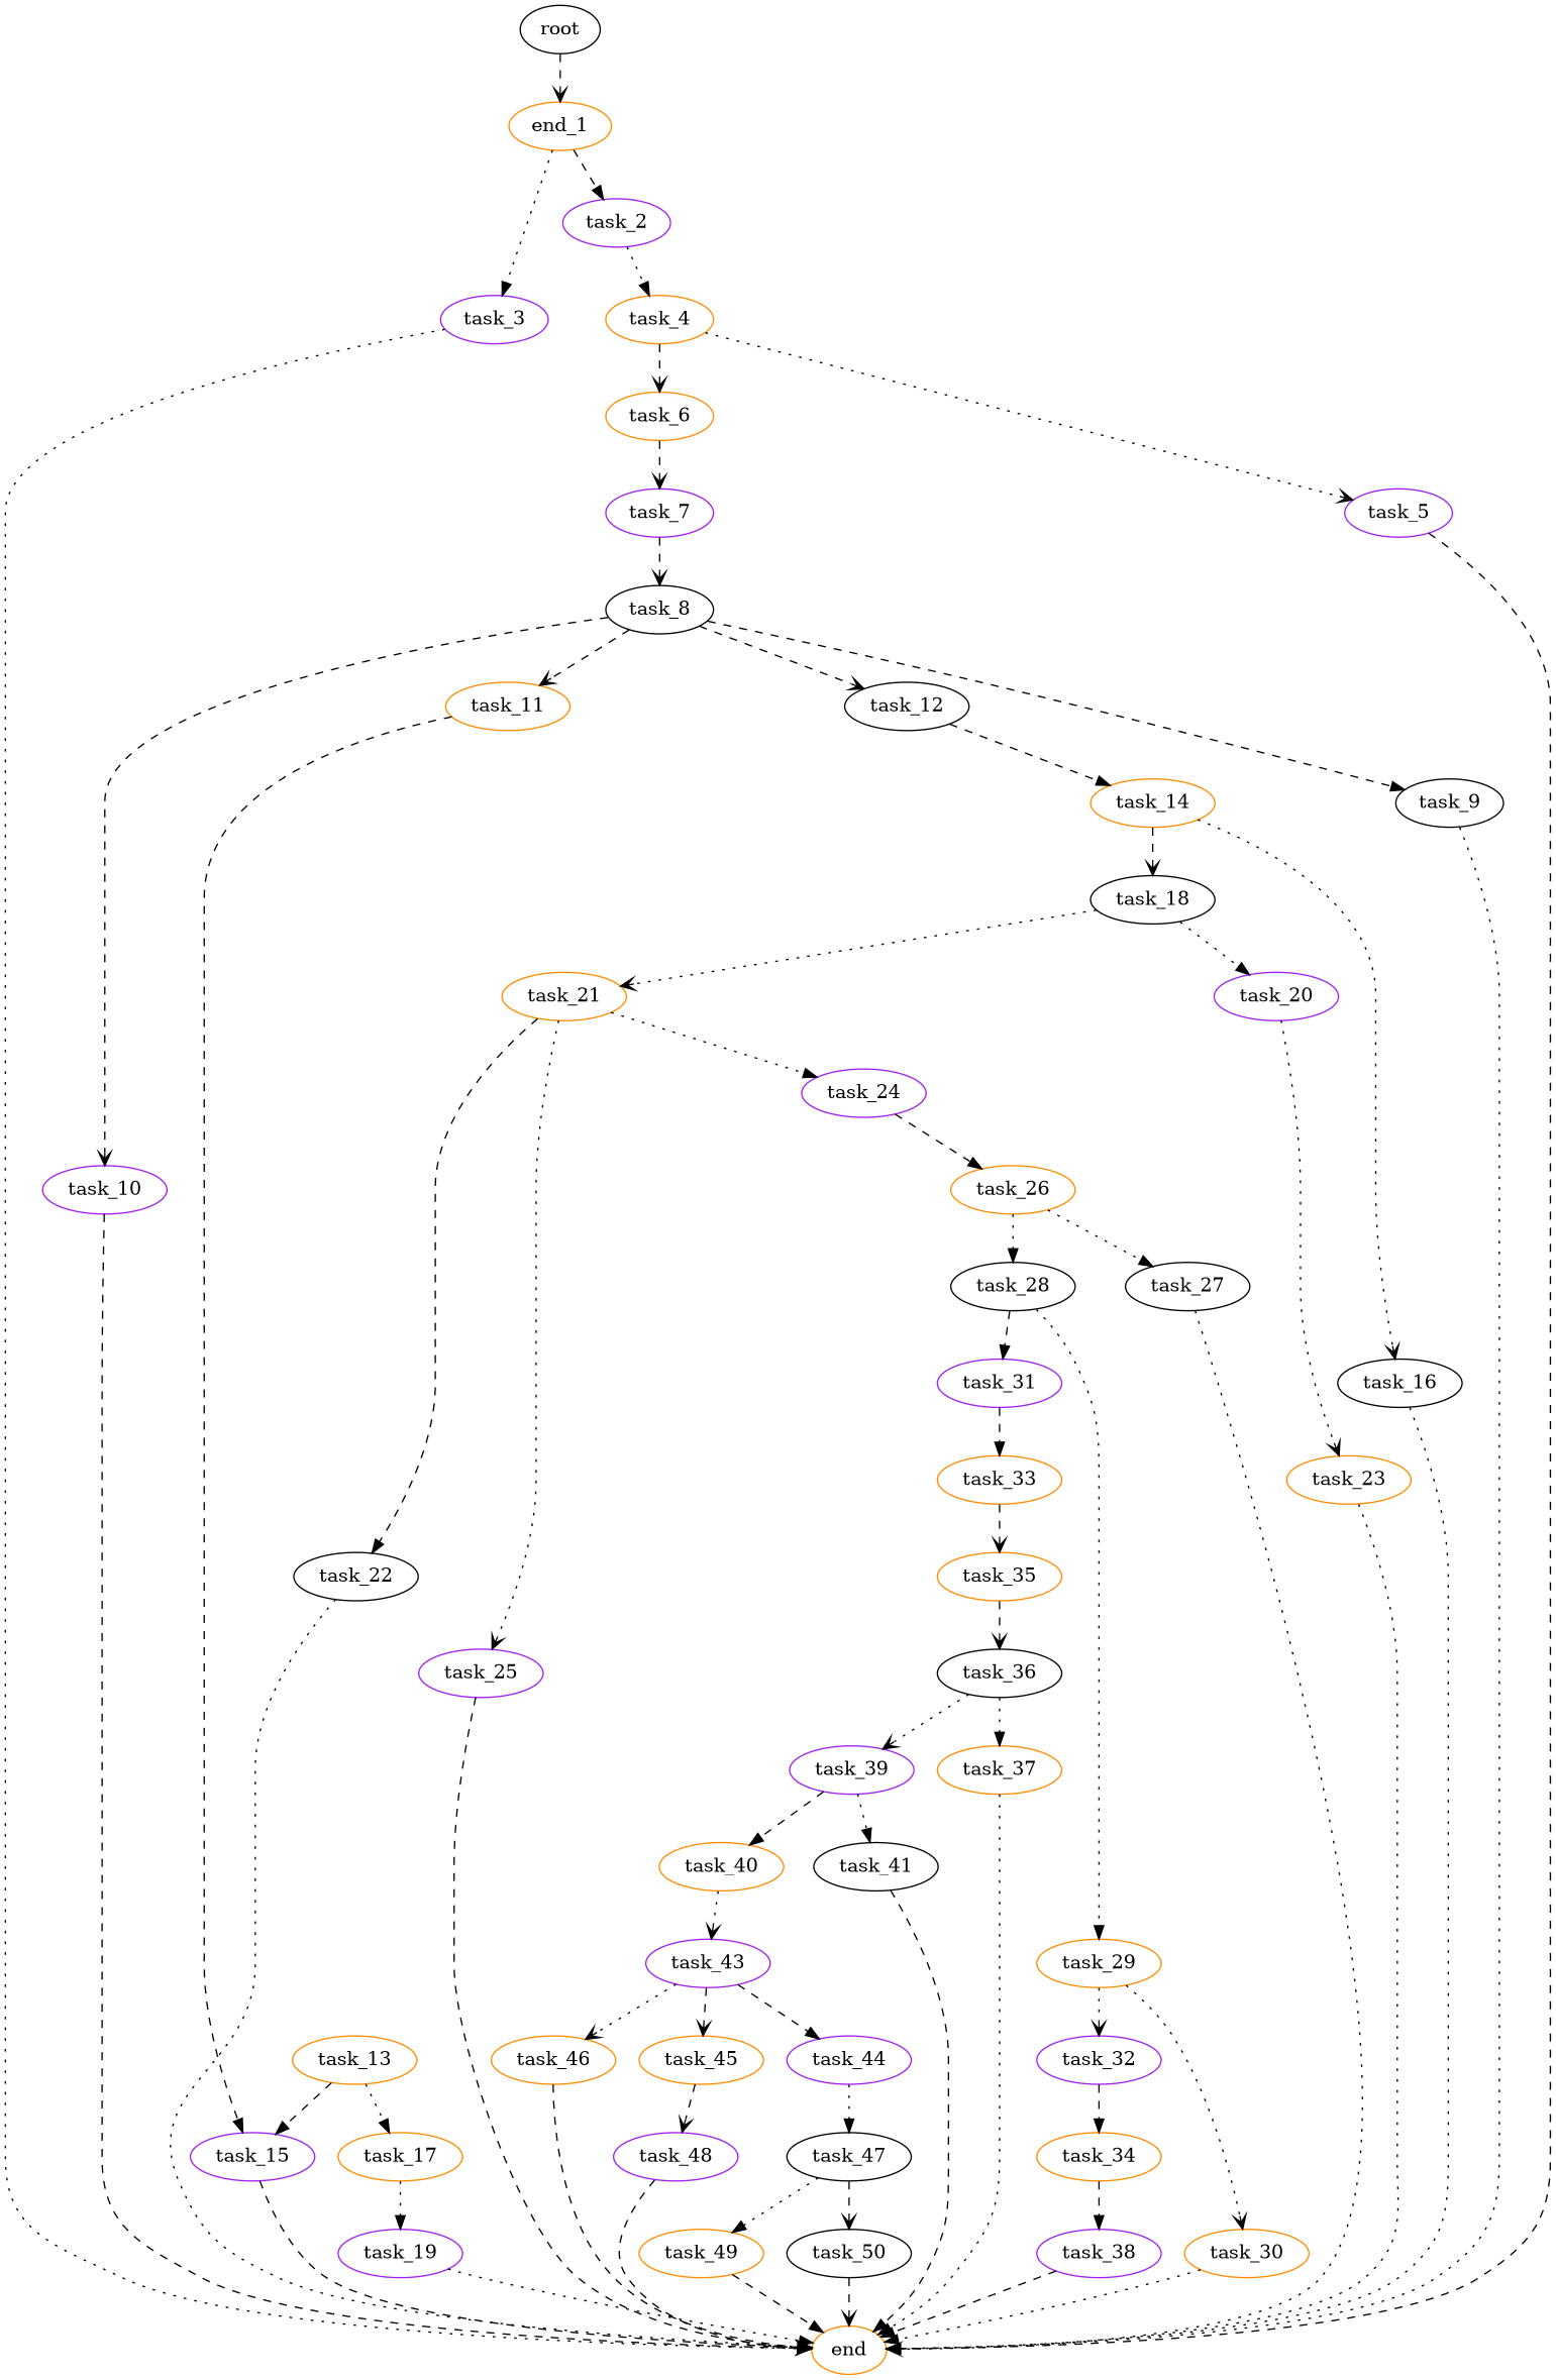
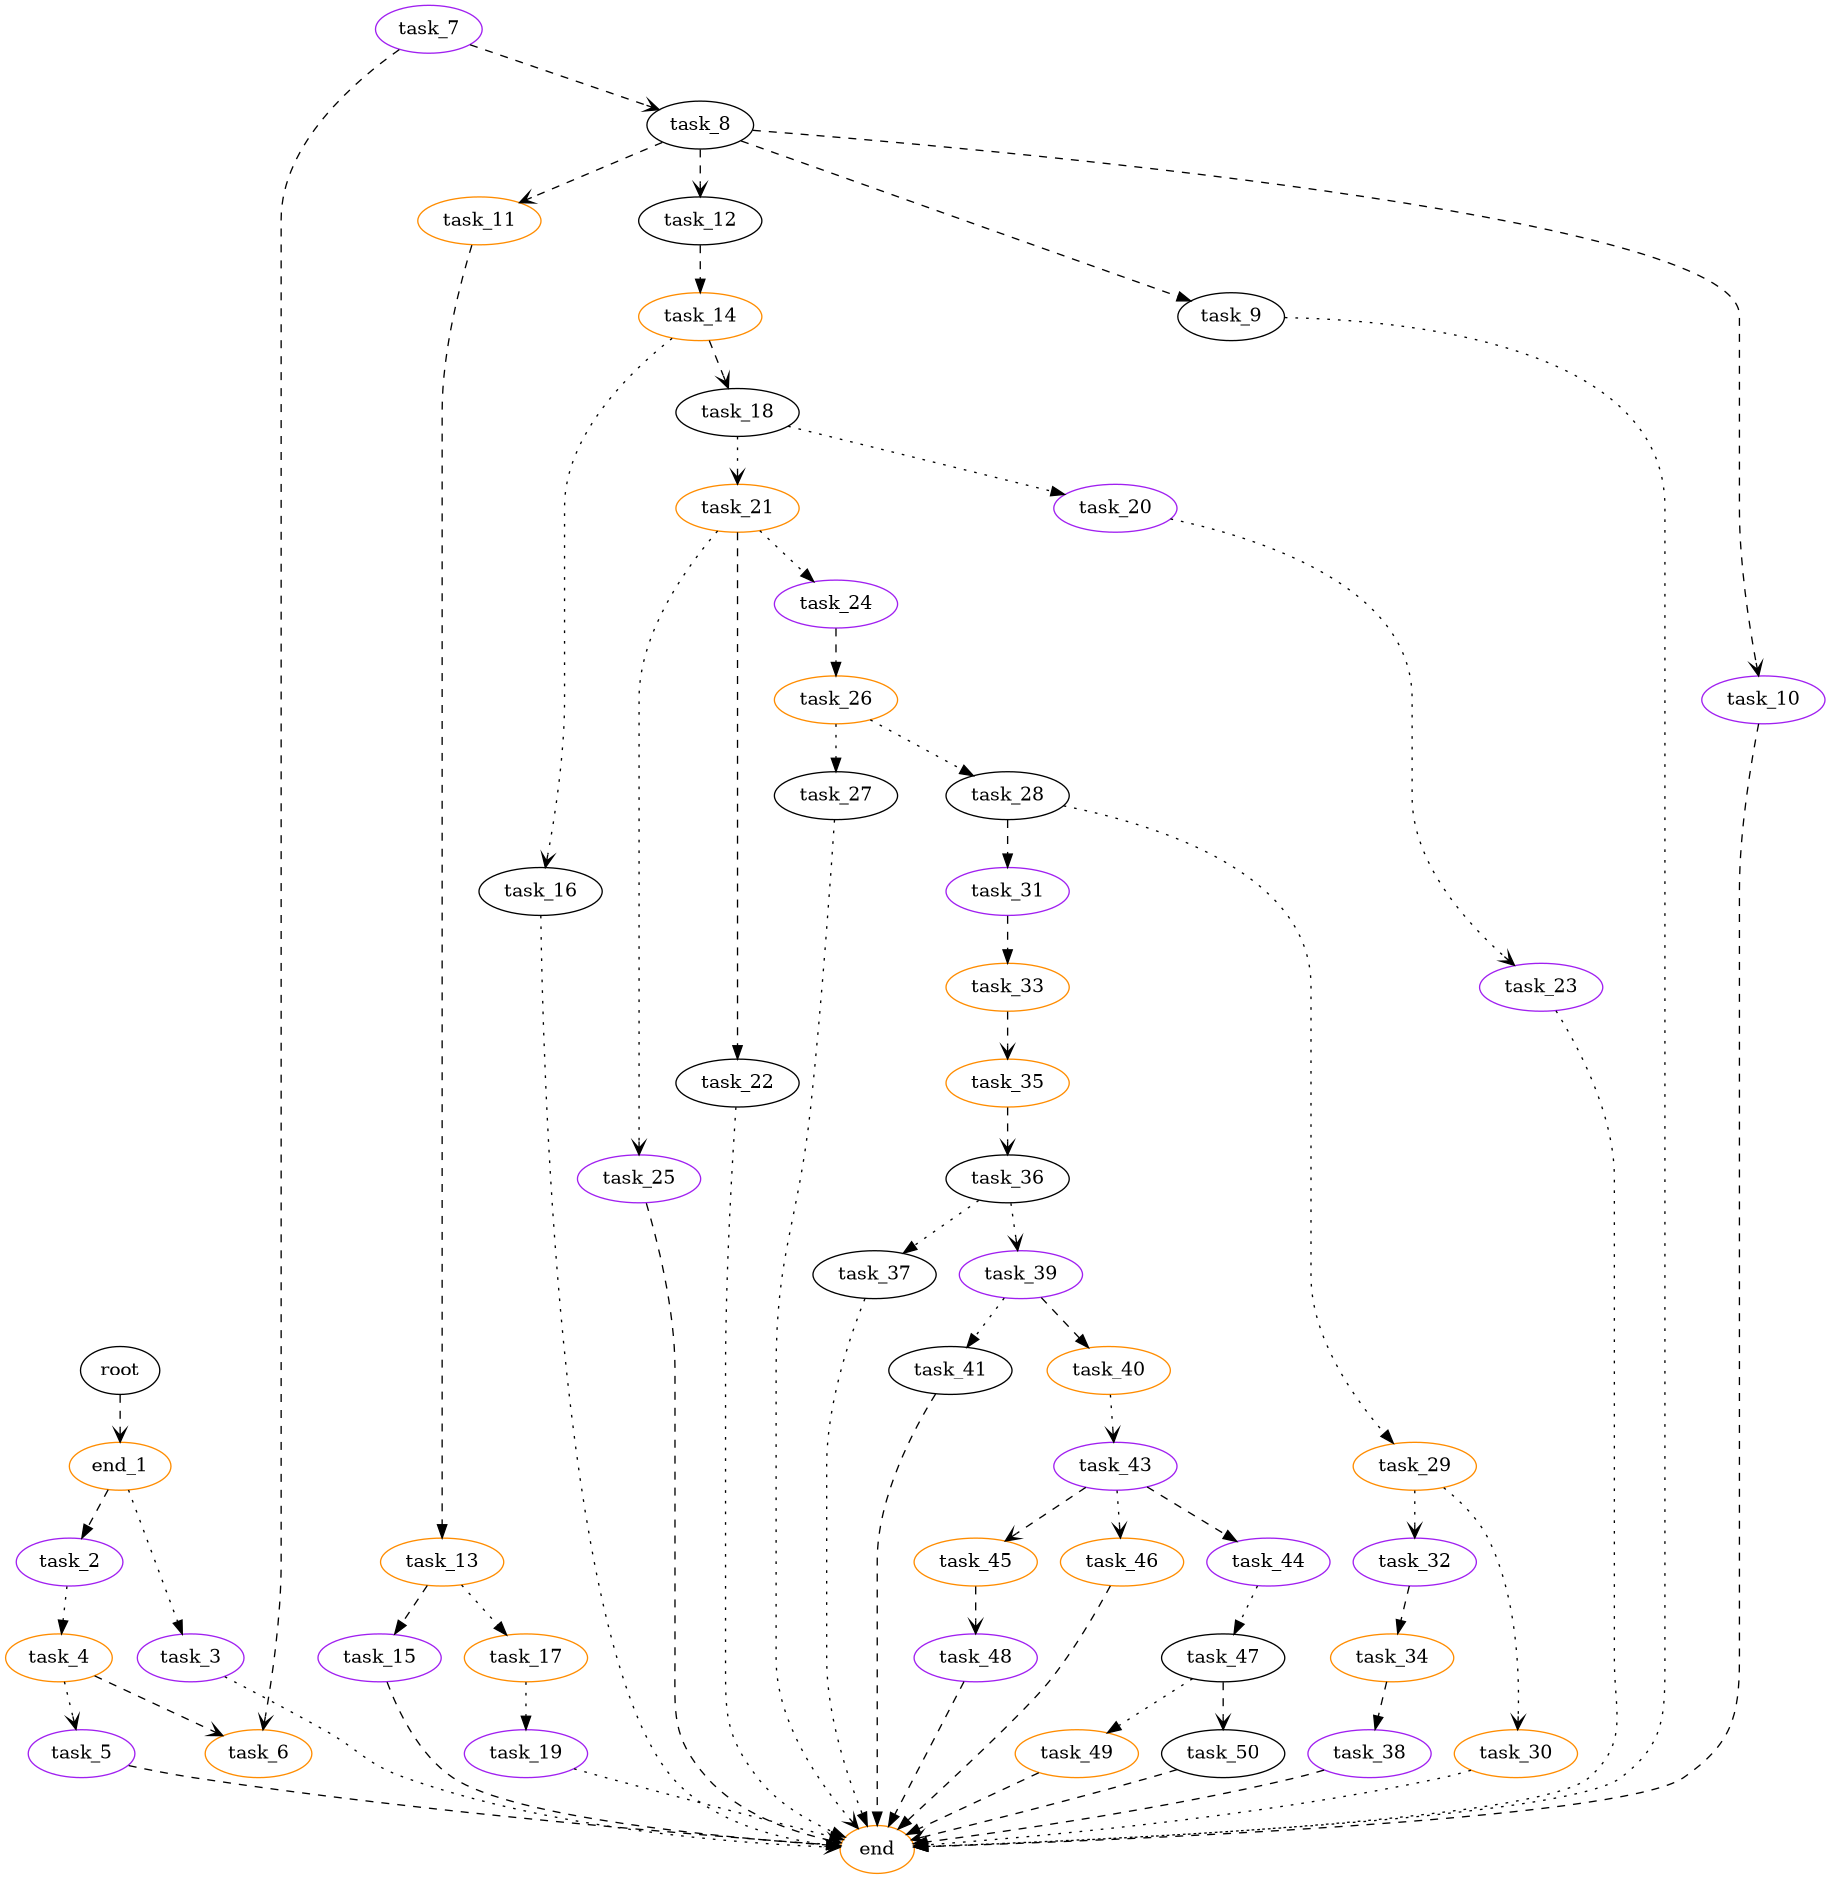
  digraph {
    node [color=darkorange]
    edge [arrowhead=normal style=dashed]
    root [color=black]
    n2 [label=end_1]
    task_2 [color=purple]
    task_3 [color=purple]
    task_4
    end
    task_5 [color=purple]
    task_6
    task_7 [color=purple]
    task_8 [color=black]
    task_9 [color=black]
    task_10 [color=purple]
    task_11
    task_12 [color=black]
    task_13
    task_14
    task_15 [color=purple]
    task_17
    task_16 [color=black]
    task_18 [color=black]
    task_19 [color=purple]
    task_20 [color=purple]
    task_21
-   task_23
+   task_23 [color=purple]
    task_22 [color=black]
    task_24 [color=purple]
    task_25 [color=purple]
    task_26
    task_27 [color=black]
    task_28 [color=black]
    task_29
    task_31 [color=purple]
    task_30
    task_32 [color=purple]
    task_33
    task_34
    task_35
    task_38 [color=purple]
    task_36 [color=black]
-   task_37
+   task_37 [color=black]
    task_39 [color=purple]
    task_40
    task_41 [color=black]
    task_43 [color=purple]
    task_44 [color=purple]
    task_45
    task_46
    task_47 [color=black]
    task_48 [color=purple]
    task_49
    task_50 [color=black]
    root -> n2 [arrowhead=vee]
    n2 -> task_2
    n2 -> task_3 [style=dotted]
    task_2 -> task_4 [style=dotted]
    task_3 -> end [arrowhead=vee style=dotted]
    task_4 -> task_5 [arrowhead=vee style=dotted]
    task_4 -> task_6 [arrowhead=vee]
    task_5 -> end
-   task_6 -> task_7 [arrowhead=vee]
+   task_7 -> task_6 [arrowhead=vee]
    task_7 -> task_8 [arrowhead=vee]
    task_8 -> task_9
    task_8 -> task_10 [arrowhead=vee]
    task_8 -> task_11 [arrowhead=vee]
    task_8 -> task_12 [arrowhead=vee]
    task_9 -> end [style=dotted]
    task_10 -> end
-   task_11 -> task_15
+   task_11 -> task_13
    task_12 -> task_14
    task_13 -> task_15
    task_13 -> task_17 [style=dotted]
    task_14 -> task_16 [arrowhead=vee style=dotted]
    task_14 -> task_18 [arrowhead=vee]
    task_15 -> end
    task_17 -> task_19 [style=dotted]
    task_16 -> end [style=dotted]
    task_18 -> task_20 [style=dotted]
    task_18 -> task_21 [arrowhead=vee style=dotted]
    task_19 -> end [style=dotted]
    task_20 -> task_23 [arrowhead=vee style=dotted]
    task_21 -> task_22
    task_21 -> task_24 [style=dotted]
    task_21 -> task_25 [arrowhead=vee style=dotted]
    task_23 -> end [style=dotted]
    task_22 -> end [style=dotted]
    task_24 -> task_26
    task_25 -> end [arrowhead=vee]
    task_26 -> task_27 [style=dotted]
    task_26 -> task_28 [style=dotted]
    task_27 -> end [arrowhead=vee style=dotted]
    task_28 -> task_29 [style=dotted]
    task_28 -> task_31
    task_29 -> task_30 [arrowhead=vee style=dotted]
    task_29 -> task_32 [arrowhead=vee style=dotted]
    task_31 -> task_33
    task_30 -> end [style=dotted]
    task_32 -> task_34
    task_33 -> task_35 [arrowhead=vee]
    task_34 -> task_38
    task_35 -> task_36 [arrowhead=vee]
    task_38 -> end
    task_36 -> task_37 [style=dotted]
    task_36 -> task_39 [arrowhead=vee style=dotted]
    task_37 -> end [style=dotted]
    task_39 -> task_40
    task_39 -> task_41 [style=dotted]
    task_40 -> task_43 [arrowhead=vee style=dotted]
    task_41 -> end
    task_43 -> task_44
    task_43 -> task_45 [arrowhead=vee]
    task_43 -> task_46 [arrowhead=vee style=dotted]
    task_44 -> task_47 [style=dotted]
    task_45 -> task_48 [arrowhead=vee]
    task_46 -> end
    task_47 -> task_49 [style=dotted]
    task_47 -> task_50 [arrowhead=vee]
    task_48 -> end
    task_49 -> end
    task_50 -> end [arrowhead=vee]
  }
